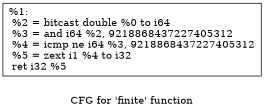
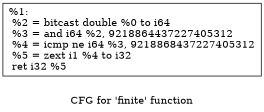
  digraph {
    label="CFG for 'finite' function"
    rankdir=LR
-   n1 [label="{%1:\l  %2 = bitcast double %0 to i64\l  %3 = and i64 %2, 9218868437227405312\l  %4 = icmp ne i64 %3, 9218868437227405312\l  %5 = zext i1 %4 to i32\l  ret i32 %5\l}" shape=record]
+   n1 [label="{%1:\l  %2 = bitcast double %0 to i64\l  %3 = and i64 %2, 9218864437227405312\l  %4 = icmp ne i64 %3, 9218868437227405312\l  %5 = zext i1 %4 to i32\l  ret i32 %5\l}" shape=record]
  }
